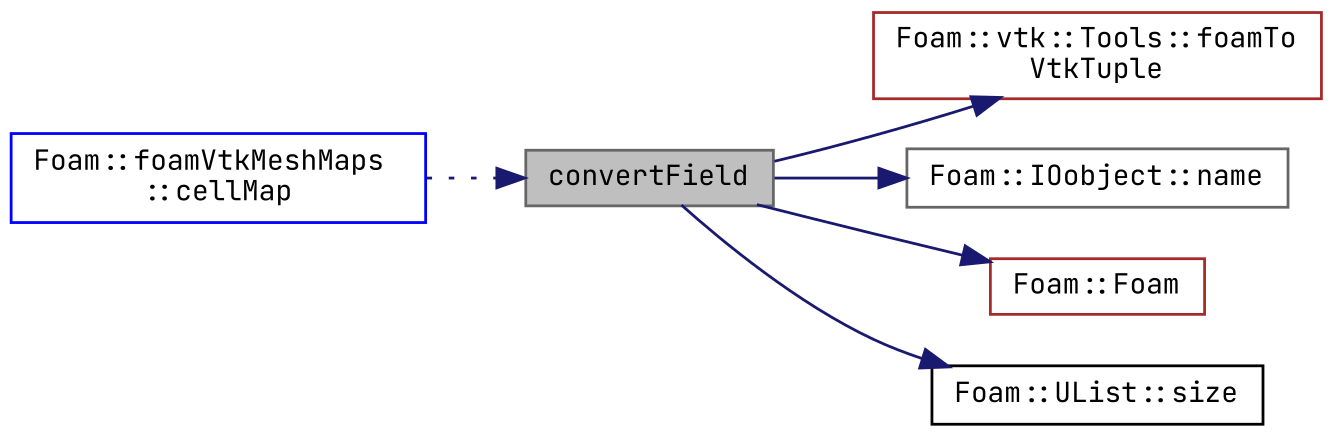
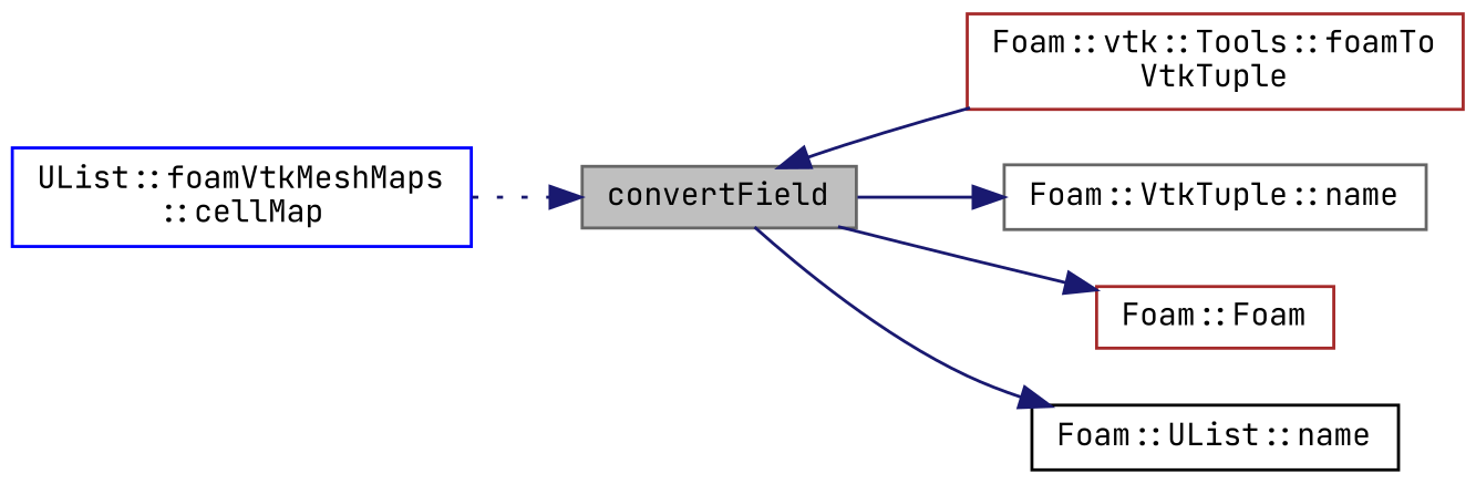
  digraph {
    fontname="JetBrains Mono"
    rankdir=LR
    node [color=gray40 fontname="JetBrains Mono" fontsize=10 shape=record]
    edge [color=midnightblue fontname="JetBrains Mono" fontsize=10 labelfontname=Helvetica labelfontsize=10 style=solid]
    n1 [fillcolor=grey75 fontcolor=black height=0.2 label=convertField style=filled width=0.4]
    n2 [color=brown height=0.2 label="Foam::vtk::Tools::foamTo\lVtkTuple" width=0.4]
-   n3 [height=0.2 label="Foam::IOobject::name" width=0.4]
+   n3 [height=0.2 label="Foam::VtkTuple::name" width=0.4]
    n4 [color=brown height=0.2 label="Foam::Foam" width=0.4]
-   n5 [color=black height=0.2 label="Foam::UList::size" width=0.4]
-   n6 [color=blue height=0.2 label="Foam::foamVtkMeshMaps\l::cellMap" width=0.4]
-   n1 -> n2
+   n5 [color=black height=0.2 label="Foam::UList::name" width=0.4]
+   n6 [color=blue height=0.2 label="UList::foamVtkMeshMaps\l::cellMap" width=0.4]
+   n2 -> n1
    n1 -> n3
    n1 -> n4
    n1 -> n5
    n6 -> n1 [style=dotted]
  }
